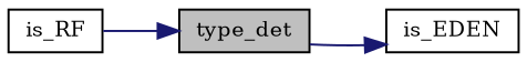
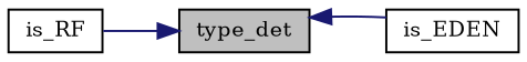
  digraph {
    fontname="DejaVu Serif"
    rankdir=LR
    node [color=black fillcolor=white fontname="DejaVu Serif" fontsize=10 shape=record style=filled]
    edge [color=midnightblue fontname="DejaVu Serif" fontsize=10 labelfontname=Helvetica labelfontsize=10 style=solid]
    n1 [fillcolor=grey75 fontcolor=black height=0.2 label=type_det width=0.4]
    n2 [height=0.2 label=is_EDEN width=0.4]
    n3 [height=0.2 label=is_RF width=0.4]
-   n1 -> n2
+   n2 -> n1
    n3 -> n1
  }
